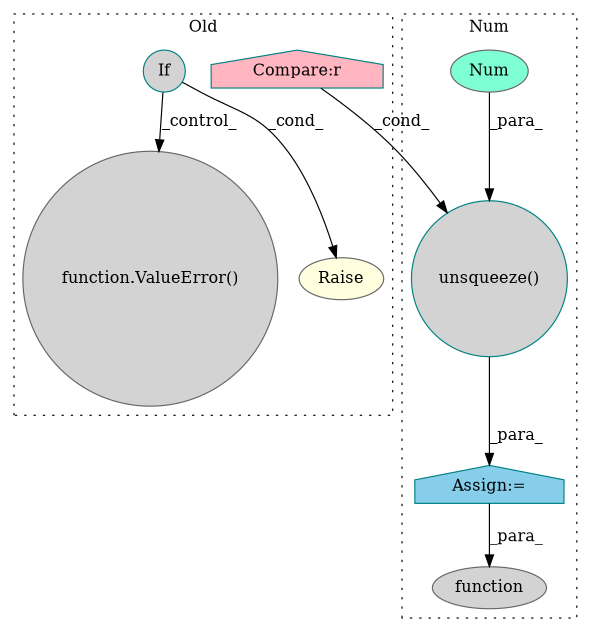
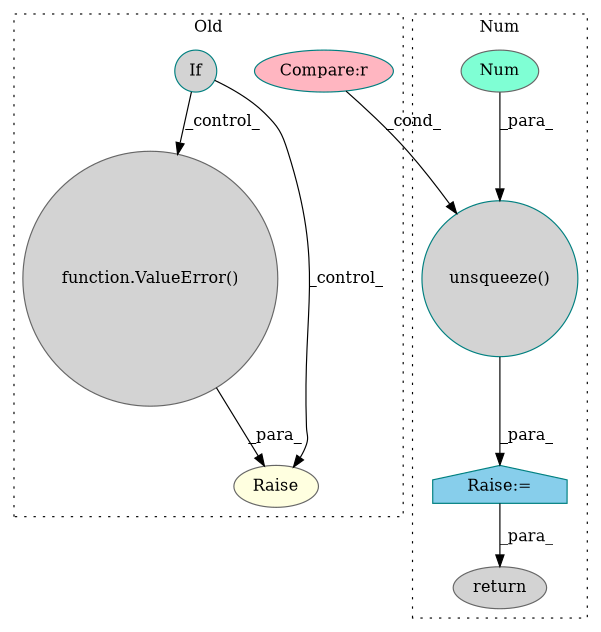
  digraph {
    node [a=75 color=gray40 fillcolor=lightgrey s=2794 shape=circle style=filled]
    n1 [l="11,1" label="function.ValueError()" s="2919,3016"]
    n2 [a=91 fillcolor=lightyellow l=6 label=Raise s=2913 shape=ellipse]
    n3 [a=96 color=teal l=0 label=If]
-   n4 [a=40 color=teal fillcolor=lightpink l=22 label="Compare:r" shape=house]
+   n4 [a=40 color=teal fillcolor=lightpink l=22 label="Compare:r" shape=ellipse]
    n5 [color=teal l="25,1" label="unsqueeze()" s="3148,3174"]
    n6 [a=76 fillcolor=aquamarine l=1 label=Num s=3173 shape=ellipse]
-   n7 [a=68 color=teal fillcolor=skyblue l=3 label="Assign:=" s=3909 shape=house]
-   n8 [a=93 l=7 label=function s=4055 shape=ellipse]
+   n7 [a=68 color=teal fillcolor=skyblue l=3 label="Raise:=" s=3909 shape=house]
+   n8 [a=93 l=7 label=return s=4055 shape=ellipse]
    subgraph cluster_1 {
      label=Old
      style=dotted
      n1
      n2
      n3
      n4
    }
    subgraph cluster_2 {
      label=Num
      style=dotted
      n5
      n6
      n7
      n8
    }
+   n1 -> n2 [label=_para_]
    n3 -> n1 [label=_control_]
-   n3 -> n2 [label=_cond_]
+   n3 -> n2 [label=_control_]
    n4 -> n5 [label=_cond_]
    n5 -> n7 [label=_para_]
    n6 -> n5 [label=_para_]
    n7 -> n8 [label=_para_]
  }
